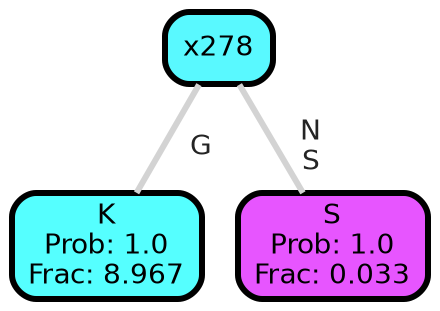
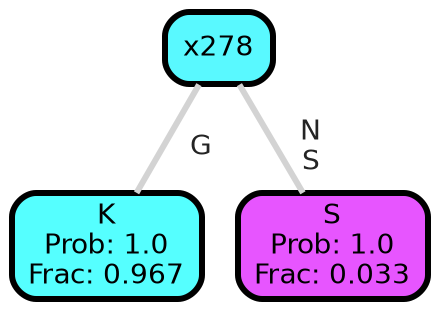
  graph {
    ranksep="0 equally"
    splines=straight
    node [color=black fontcolor=black fontname=helvetica penwidth=3 shape=box style="filled, rounded"]
    edge [color=lightgray fontcolor=grey14 fontname=helvetica fontweight=bold penwidth=3]
-   n1 [fillcolor="#55ffff" label="K\nProb: 1.0\nFrac: 8.967"]
+   n1 [fillcolor="#55ffff" label="K\nProb: 1.0\nFrac: 0.967"]
    n2 [fillcolor="#59f9ff" label=x278]
    n3 [fillcolor="#e755ff" label="S\nProb: 1.0\nFrac: 0.033"]
    subgraph sub_1 {
      rank=same
    }
    n2 -- n1 [label=" G"]
    n2 -- n3 [label=" N\n S"]
  }
